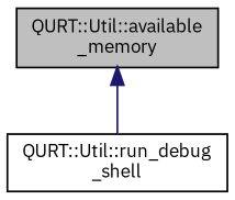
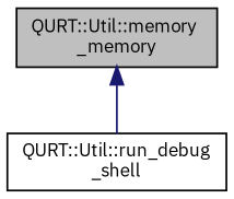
  digraph {
    rankdir=TB
    fontname="IBM Plex Sans"
    node [color=black fontname="IBM Plex Sans" fontsize=10 shape=record style=filled]
-   n1 [fillcolor=grey75 fontcolor=black height=0.2 label="QURT::Util::available\l_memory" width=0.4]
+   n1 [fillcolor=grey75 fontcolor=black height=0.2 label="QURT::Util::memory\l_memory" width=0.4]
    n2 [fillcolor=white height=0.2 label="QURT::Util::run_debug\l_shell" width=0.4]
    n1 -> n2 [color=midnightblue dir=back fontname="IBM Plex Sans" fontsize=10 labelfontname=Helvetica labelfontsize=10 style=solid]
  }
